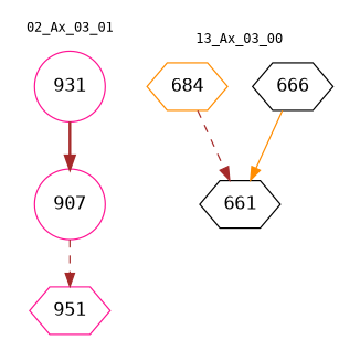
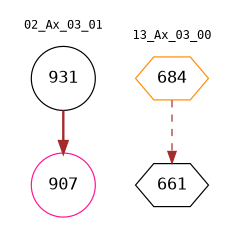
  digraph {
    fontname="DejaVu Sans Mono"
    node [color=black fontname="DejaVu Sans Mono" shape=hexagon]
    edge [color=brown fontname="DejaVu Sans Mono" style=dashed]
-   n1 [color=deeppink label=931 shape=circle]
+   n1 [label=931 shape=circle]
    n2 [color=deeppink label=907 shape=circle]
-   n3 [color=deeppink label=951]
-   n4 [label=666]
    n5 [label=661]
    n6 [color=darkorange label=684]
    subgraph cluster_1 {
      color=white
      fontsize=10
      label="02_Ax_03_01"
      n1
      n2
-     n3
    }
    subgraph cluster_2 {
      color=white
      fontsize=10
      label="13_Ax_03_00"
-     n4
      n5
      n6
    }
    n1 -> n2 [style=bold]
-   n2 -> n3
-   n4 -> n5 [color=darkorange style=solid]
    n6 -> n5
  }
